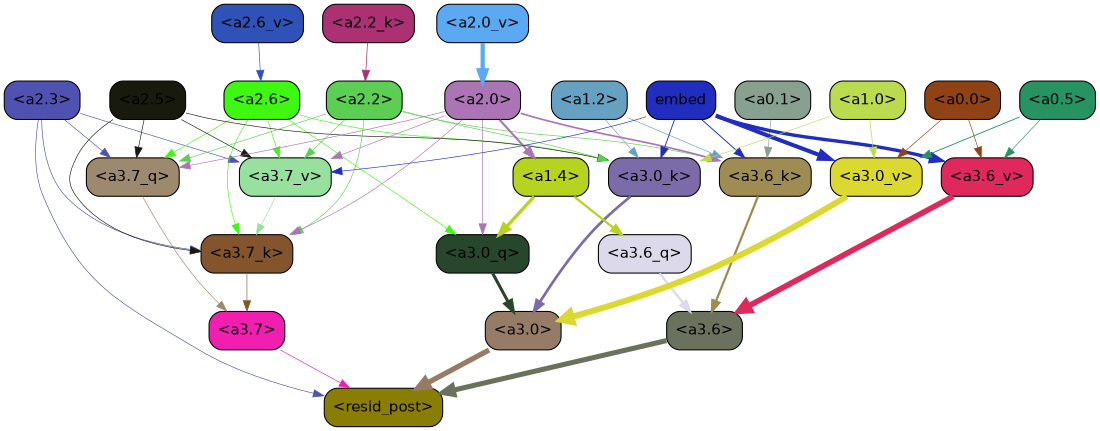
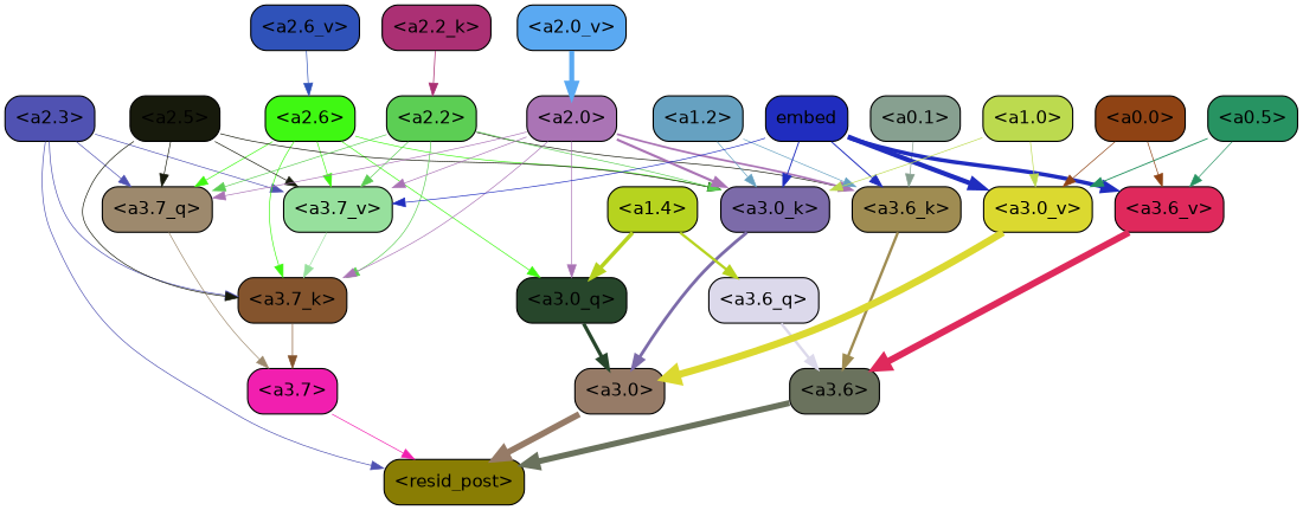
  strict digraph {
    splines=true
    node [color=black fontname=Helvetica shape=box style="filled, rounded"]
    edge [color="#aa74b5" penwidth=0.6]
    "<a3.7>" [fillcolor="#f11faf"]
    "<resid_post>" [fillcolor="#897d04"]
    "<a3.6>" [fillcolor="#6a725d"]
    "<a3.0>" [fillcolor="#967b67"]
    "<a2.3>" [fillcolor="#5052b2"]
    "<a3.7_q>" [fillcolor="#9d896d"]
    "<a3.7_k>" [fillcolor="#84542d"]
    "<a3.7_v>" [fillcolor="#97e09d"]
    "<a3.6_q>" [fillcolor="#dcd9eb"]
    "<a3.0_q>" [fillcolor="#27462b"]
    "<a3.6_k>" [fillcolor="#9f8c52"]
    "<a3.0_k>" [fillcolor="#7c6ba9"]
    "<a3.6_v>" [fillcolor="#df295c"]
    "<a3.0_v>" [fillcolor="#dbd930"]
    "<a2.6>" [fillcolor="#3ff812"]
    "<a2.5>" [fillcolor="#171a0c"]
    "<a2.2>" [fillcolor="#5cce54"]
    "<a2.0>" [fillcolor="#aa74b5"]
    "<a1.4>" [fillcolor="#b6d31f"]
    "<a1.2>" [fillcolor="#66a1c1"]
    "<a0.1>" [fillcolor="#87a090"]
    embed [fillcolor="#202dbf"]
    "<a1.0>" [fillcolor="#bcda4f"]
    "<a0.5>" [fillcolor="#279362"]
    "<a0.0>" [fillcolor="#8f4314"]
    "<a2.2_k>" [fillcolor="#ab3074"]
    "<a2.6_v>" [fillcolor="#2f52b9"]
    "<a2.0_v>" [fillcolor="#5aa9f2"]
    "<a3.7>" -> "<resid_post>" [color="#f11faf"]
    "<a3.6>" -> "<resid_post>" [color="#6a725d" penwidth=4.751592040061951]
    "<a3.0>" -> "<resid_post>" [color="#967b67" penwidth=4.904066681861877]
    "<a2.3>" -> "<resid_post>" [color="#5052b2"]
    "<a2.3>" -> "<a3.7_q>" [color="#5052b2"]
    "<a2.3>" -> "<a3.7_k>" [color="#5052b2" penwidth=0.6069068089127541]
    "<a2.3>" -> "<a3.7_v>" [color="#5052b2"]
    "<a3.7_q>" -> "<a3.7>" [color="#9d896d"]
    "<a3.7_k>" -> "<a3.7>" [color="#84542d"]
    "<a3.7_v>" -> "<a3.7_k>" [color="#97e09d"]
    "<a3.6_q>" -> "<a3.6>" [color="#dcd9eb" penwidth=2.160832464694977]
    "<a3.0_q>" -> "<a3.0>" [color="#27462b" penwidth=2.870753765106201]
    "<a3.6_k>" -> "<a3.6>" [color="#9f8c52" penwidth=2.13908451795578]
    "<a3.0_k>" -> "<a3.0>" [color="#7c6ba9" penwidth=2.520303964614868]
    "<a3.6_v>" -> "<a3.6>" [color="#df295c" penwidth=5.297133803367615]
    "<a3.0_v>" -> "<a3.0>" [color="#dbd930" penwidth=5.680712580680847]
    "<a2.6>" -> "<a3.7_q>" [color="#3ff812"]
    "<a2.6>" -> "<a3.7_k>" [color="#3ff812"]
    "<a2.6>" -> "<a3.7_v>" [color="#3ff812"]
    "<a2.6>" -> "<a3.0_q>" [color="#3ff812"]
    "<a2.6>" -> "<a3.0_k>" [color="#3ff812"]
    "<a2.5>" -> "<a3.7_q>" [color="#171a0c"]
    "<a2.5>" -> "<a3.7_k>" [color="#171a0c"]
    "<a2.5>" -> "<a3.7_v>" [color="#171a0c"]
    "<a2.5>" -> "<a3.0_k>" [color="#171a0c"]
    "<a2.2>" -> "<a3.7_q>" [color="#5cce54"]
    "<a2.2>" -> "<a3.7_k>" [color="#5cce54"]
    "<a2.2>" -> "<a3.7_v>" [color="#5cce54"]
-   "<a2.2>" -> "<a3.6_k>" [color="#5cce54"]
+   "<a2.2>" -> "<a3.6_k>" [color="#171a0c"]
    "<a2.2>" -> "<a3.0_k>" [color="#5cce54"]
    "<a2.0>" -> "<a3.7_q>"
    "<a2.0>" -> "<a3.7_k>"
    "<a2.0>" -> "<a3.7_v>"
    "<a2.0>" -> "<a3.0_q>"
    "<a2.0>" -> "<a3.6_k>" [penwidth=1.564806342124939]
-   "<a2.0>" -> "<a1.4>" [penwidth=1.9353990852832794]
+   "<a2.0>" -> "<a3.0_k>" [penwidth=1.9353990852832794]
    "<a1.4>" -> "<a3.6_q>" [color="#b6d31f" penwidth=2.0727532356977463]
    "<a1.4>" -> "<a3.0_q>" [color="#b6d31f" penwidth=3.1279823780059814]
    "<a1.2>" -> "<a3.6_k>" [color="#66a1c1"]
    "<a1.2>" -> "<a3.0_k>" [color="#66a1c1"]
    "<a0.1>" -> "<a3.6_k>" [color="#87a090"]
    embed -> "<a3.7_v>" [color="#202dbf"]
    embed -> "<a3.6_k>" [color="#202dbf" penwidth=0.8915999233722687]
    embed -> "<a3.0_k>" [color="#202dbf" penwidth=0.832088902592659]
    embed -> "<a3.6_v>" [color="#202dbf" penwidth=3.1840110421180725]
    embed -> "<a3.0_v>" [color="#202dbf" penwidth=3.8132747188210487]
    "<a1.0>" -> "<a3.0_k>" [color="#bcda4f"]
    "<a1.0>" -> "<a3.0_v>" [color="#bcda4f"]
    "<a0.5>" -> "<a3.6_v>" [color="#279362"]
    "<a0.5>" -> "<a3.0_v>" [color="#279362" penwidth=0.8331108838319778]
    "<a0.0>" -> "<a3.6_v>" [color="#8f4314"]
    "<a0.0>" -> "<a3.0_v>" [color="#8f4314"]
    "<a2.2_k>" -> "<a2.2>" [color="#ab3074" penwidth=0.6722683310508728]
    "<a2.6_v>" -> "<a2.6>" [color="#2f52b9"]
    "<a2.0_v>" -> "<a2.0>" [color="#5aa9f2" penwidth=3.9621697664260864]
  }
